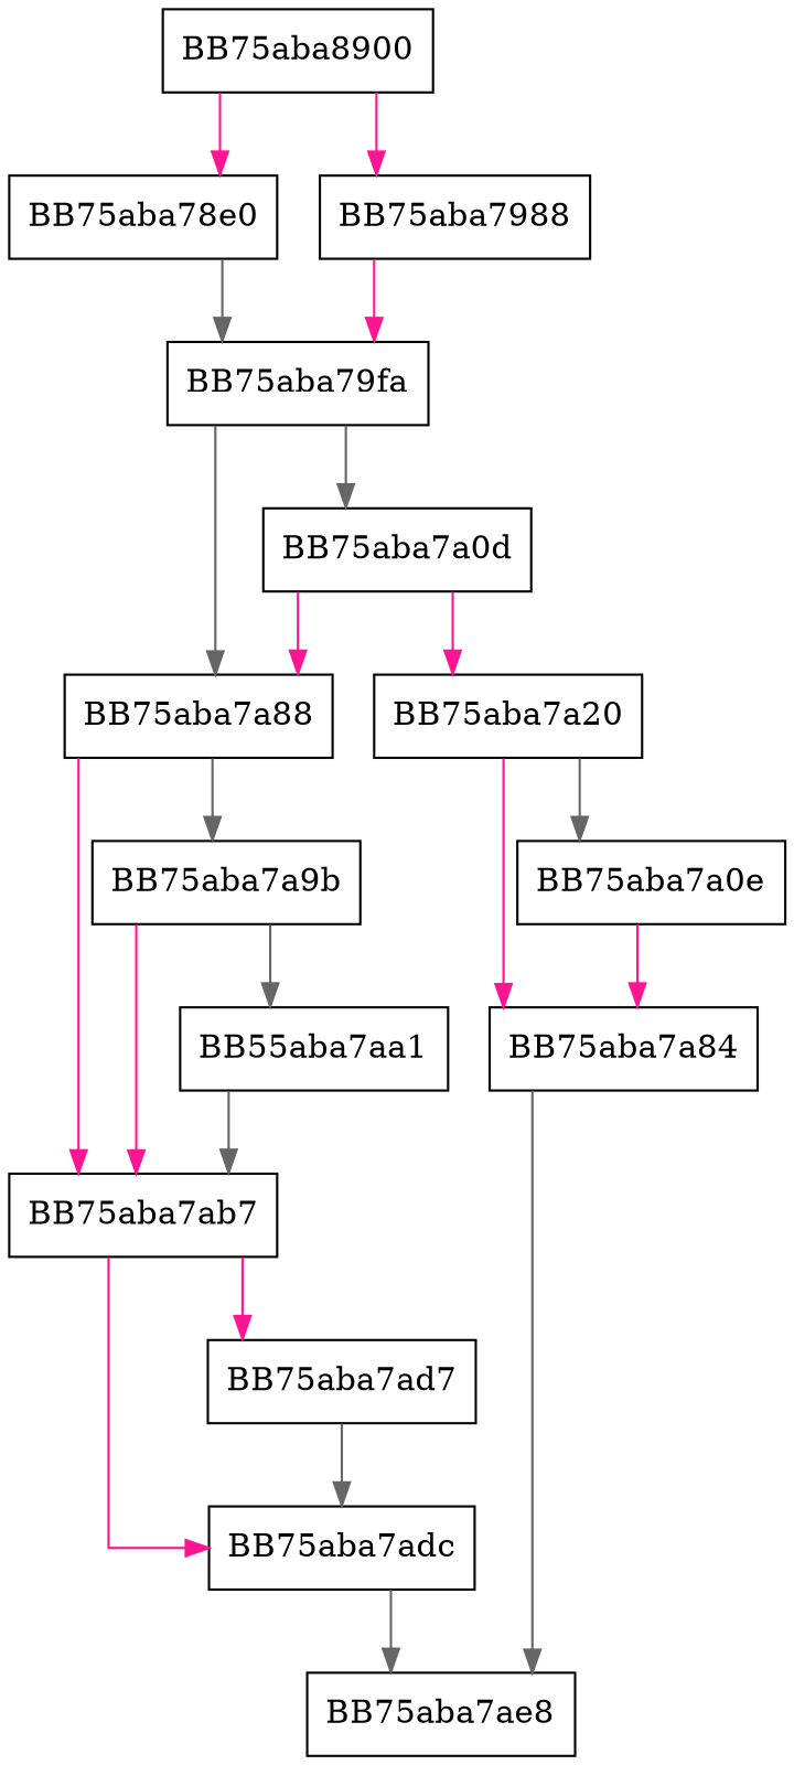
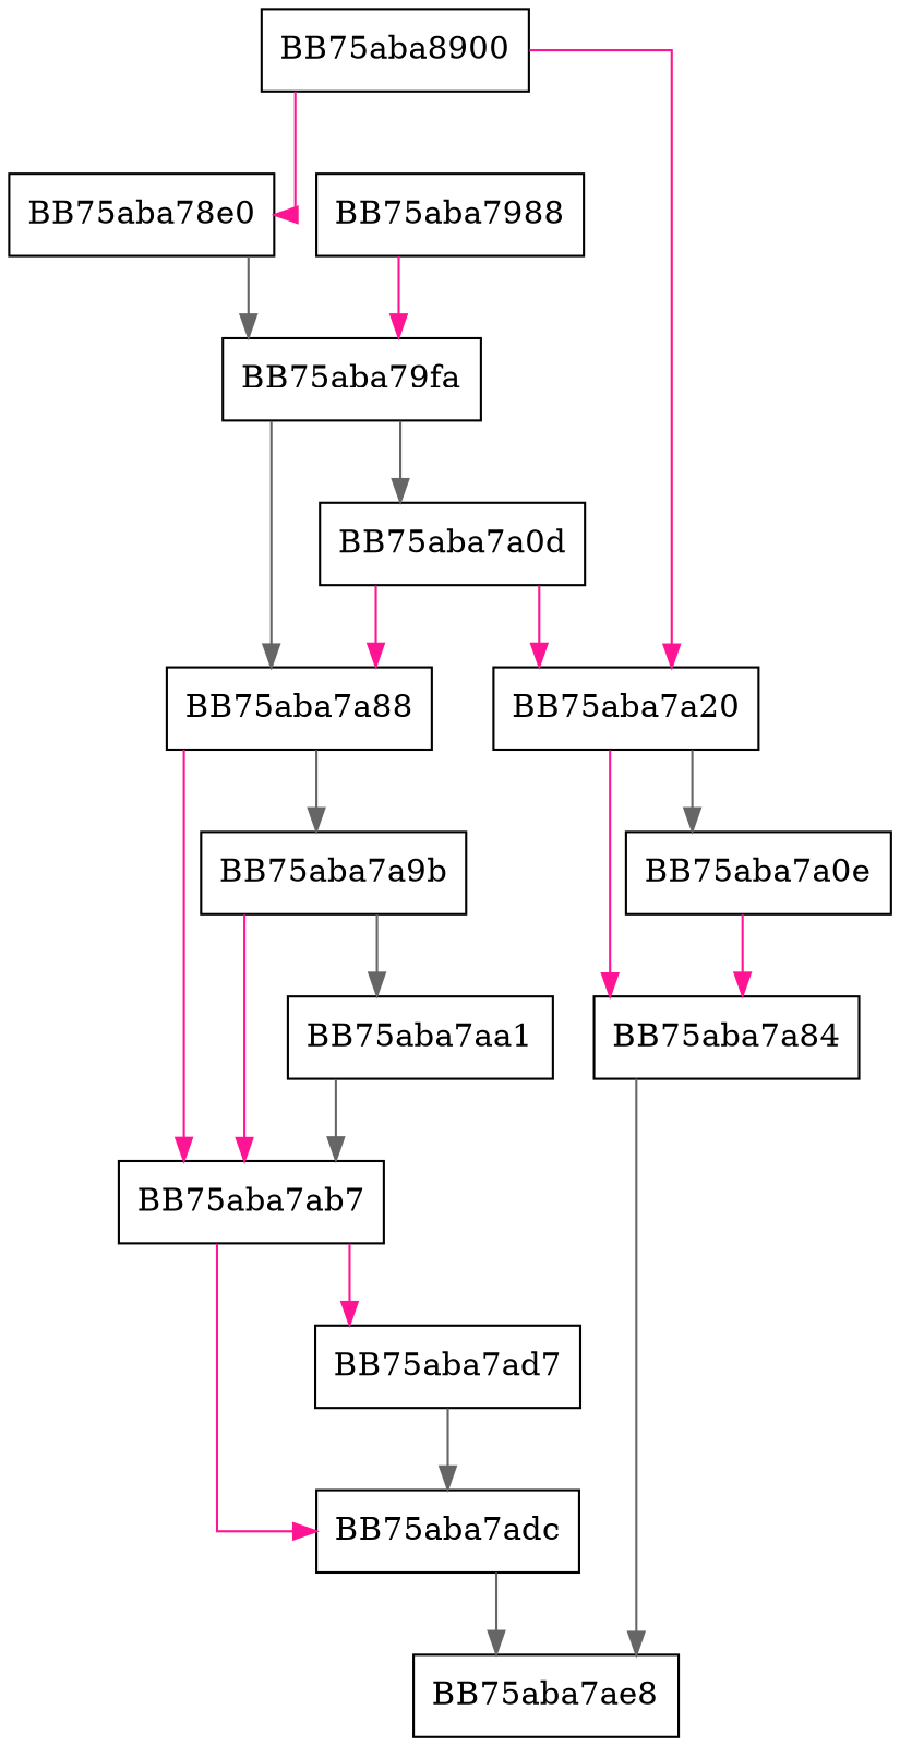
  digraph {
    splines=ortho
    node [shape=box]
    edge [color=deeppink]
    n1 [label=BB75aba8900]
    n2 [label=BB75aba78e0]
    BB75aba7988
    BB75aba79fa
    BB75aba7a88
    BB75aba7a0d
    BB75aba7ab7
    BB75aba7a9b
    BB75aba7a20
    BB75aba7adc
    BB75aba7ad7
-   BB75aba7aa1 [label=BB55aba7aa1]
+   BB75aba7aa1
    BB75aba7a84
    n14 [label=BB75aba7a0e]
    BB75aba7ae8
    n1 -> n2
-   n1 -> BB75aba7988
+   n1 -> BB75aba7a20
    n2 -> BB75aba79fa [color=gray40]
    BB75aba7988 -> BB75aba79fa
    BB75aba79fa -> BB75aba7a88 [color=gray40]
    BB75aba79fa -> BB75aba7a0d [color=gray40]
    BB75aba7a88 -> BB75aba7ab7
    BB75aba7a88 -> BB75aba7a9b [color=gray40]
    BB75aba7a0d -> BB75aba7a88
    BB75aba7a0d -> BB75aba7a20
    BB75aba7ab7 -> BB75aba7adc
    BB75aba7ab7 -> BB75aba7ad7
    BB75aba7a9b -> BB75aba7ab7
    BB75aba7a9b -> BB75aba7aa1 [color=gray40]
    BB75aba7a20 -> BB75aba7a84
    BB75aba7a20 -> n14 [color=gray40]
    BB75aba7adc -> BB75aba7ae8 [color=gray40]
    BB75aba7ad7 -> BB75aba7adc [color=gray40]
    BB75aba7aa1 -> BB75aba7ab7 [color=gray40]
    BB75aba7a84 -> BB75aba7ae8 [color=gray40]
    n14 -> BB75aba7a84
  }
